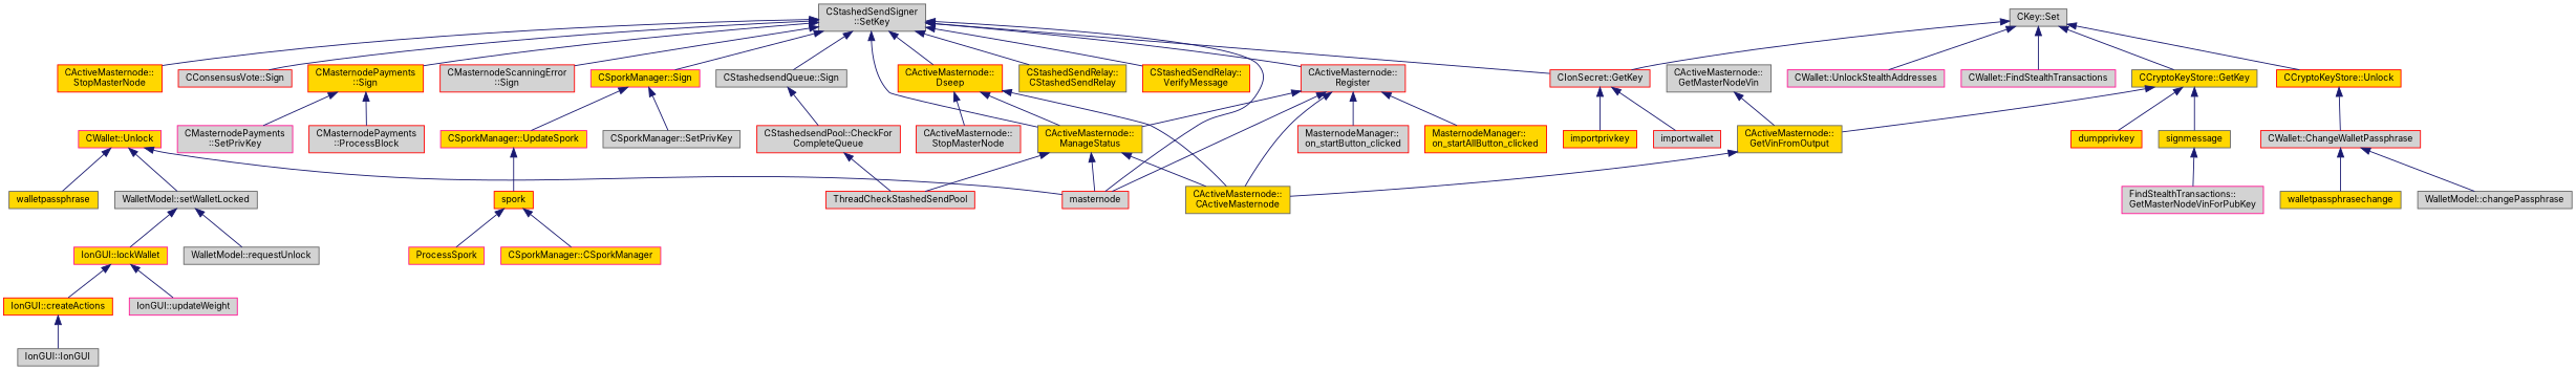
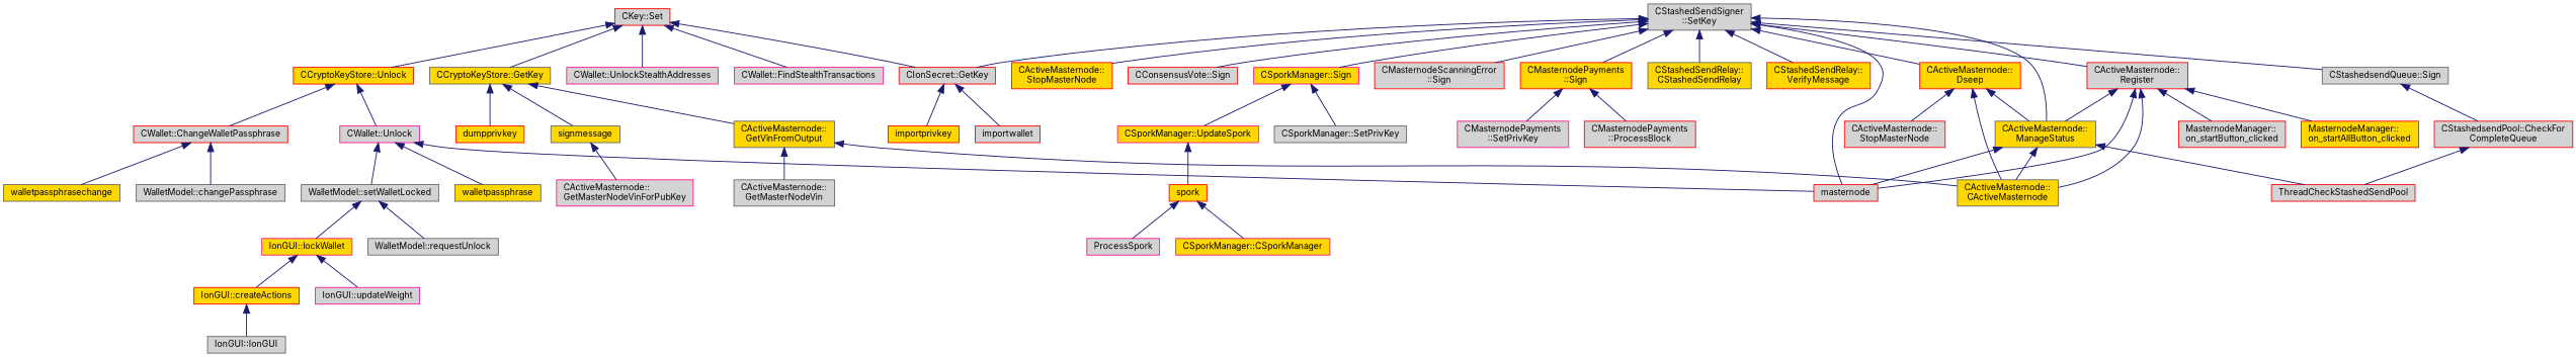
  digraph {
    fontname=Inter
    rankdir=TB
    node [color=red fillcolor=lightgrey fontname=Inter fontsize=10 shape=record style=filled]
    edge [color=midnightblue dir=back fontname=Inter fontsize=10 labelfontname=Helvetica labelfontsize=10 style=solid]
-   n1 [color=gray40 fontcolor=black height=0.2 label="CKey::Set" width=0.4]
+   n1 [fontcolor=black height=0.2 label="CKey::Set" width=0.4]
    n2 [height=0.2 label="CIonSecret::GetKey" width=0.4]
    n3 [fillcolor=gold height=0.2 label="CCryptoKeyStore::Unlock" width=0.4]
    n4 [color=gray40 fillcolor=gold height=0.2 label="CCryptoKeyStore::GetKey" width=0.4]
    n5 [color=deeppink height=0.2 label="CWallet::UnlockStealthAddresses" width=0.4]
    n6 [color=deeppink height=0.2 label="CWallet::FindStealthTransactions" width=0.4]
    n7 [fillcolor=gold height=0.2 label=importprivkey width=0.4]
    n8 [height=0.2 label=importwallet width=0.4]
-   n9 [color=deeppink fillcolor=gold height=0.2 label="CWallet::Unlock" width=0.4]
+   n9 [color=deeppink height=0.2 label="CWallet::Unlock" width=0.4]
    n10 [height=0.2 label="CWallet::ChangeWalletPassphrase" width=0.4]
    n11 [color=gray40 fillcolor=gold height=0.2 label="CActiveMasternode::\lGetVinFromOutput" width=0.4]
    n12 [fillcolor=gold height=0.2 label=dumpprivkey width=0.4]
    n13 [color=gray40 fillcolor=gold height=0.2 label=signmessage width=0.4]
    n14 [color=gray40 height=0.2 label="CStashedSendSigner\l::SetKey" width=0.4]
    n15 [color=gray40 fillcolor=gold height=0.2 label="CActiveMasternode::\lManageStatus" width=0.4]
    n16 [height=0.2 label=masternode width=0.4]
    n17 [fillcolor=gold height=0.2 label="CActiveMasternode::\lStopMasterNode" width=0.4]
    n18 [fillcolor=gold height=0.2 label="CActiveMasternode::\lDseep" width=0.4]
    n19 [height=0.2 label="CActiveMasternode::\lRegister" width=0.4]
    n20 [height=0.2 label="CConsensusVote::Sign" width=0.4]
    n21 [fillcolor=gold height=0.2 label="CMasternodePayments\l::Sign" width=0.4]
    n22 [height=0.2 label="CMasternodeScanningError\l::Sign" width=0.4]
    n23 [color=deeppink fillcolor=gold height=0.2 label="CSporkManager::Sign" width=0.4]
    n24 [color=gray40 fillcolor=gold height=0.2 label="CStashedSendRelay::\lCStashedSendRelay" width=0.4]
    n25 [fillcolor=gold height=0.2 label="CStashedSendRelay::\lVerifyMessage" width=0.4]
    n26 [color=gray40 height=0.2 label="CStashedsendQueue::Sign" width=0.4]
    n27 [color=gray40 fillcolor=gold height=0.2 label="CActiveMasternode::\lCActiveMasternode" width=0.4]
    n28 [height=0.2 label=ThreadCheckStashedSendPool width=0.4]
    n29 [height=0.2 label="CActiveMasternode::\lStopMasterNode" width=0.4]
    n30 [height=0.2 label="MasternodeManager::\lon_startButton_clicked" width=0.4]
    n31 [fillcolor=gold height=0.2 label="MasternodeManager::\lon_startAllButton_clicked" width=0.4]
    n32 [height=0.2 label="CMasternodePayments\l::ProcessBlock" width=0.4]
    n33 [color=deeppink height=0.2 label="CMasternodePayments\l::SetPrivKey" width=0.4]
    n34 [color=deeppink fillcolor=gold height=0.2 label="CSporkManager::UpdateSpork" width=0.4]
    n35 [color=gray40 height=0.2 label="CSporkManager::SetPrivKey" width=0.4]
    n36 [height=0.2 label="CStashedsendPool::CheckFor\lCompleteQueue" width=0.4]
    n37 [fillcolor=gold height=0.2 label=spork width=0.4]
-   n38 [color=deeppink fillcolor=gold height=0.2 label=ProcessSpork width=0.4]
+   n38 [color=deeppink height=0.2 label=ProcessSpork width=0.4]
    n39 [color=deeppink fillcolor=gold height=0.2 label="CSporkManager::CSporkManager" width=0.4]
    n40 [color=gray40 height=0.2 label="WalletModel::setWalletLocked" width=0.4]
    n41 [color=gray40 fillcolor=gold height=0.2 label=walletpassphrase width=0.4]
    n42 [color=gray40 height=0.2 label="WalletModel::changePassphrase" width=0.4]
    n43 [color=gray40 fillcolor=gold height=0.2 label=walletpassphrasechange width=0.4]
    n44 [color=deeppink fillcolor=gold height=0.2 label="IonGUI::lockWallet" width=0.4]
    n45 [color=gray40 height=0.2 label="WalletModel::requestUnlock" width=0.4]
    n46 [fillcolor=gold height=0.2 label="IonGUI::createActions" width=0.4]
    n47 [color=deeppink height=0.2 label="IonGUI::updateWeight" width=0.4]
    n48 [color=gray40 height=0.2 label="IonGUI::IonGUI" width=0.4]
    n49 [color=gray40 height=0.2 label="CActiveMasternode::\lGetMasterNodeVin" width=0.4]
-   n50 [color=deeppink height=0.2 label="FindStealthTransactions::\lGetMasterNodeVinForPubKey" width=0.4]
+   n50 [color=deeppink height=0.2 label="CActiveMasternode::\lGetMasterNodeVinForPubKey" width=0.4]
    n1 -> n2
    n1 -> n3
    n1 -> n4
    n1 -> n5
    n1 -> n6
    n2 -> n7
    n2 -> n8
+   n3 -> n9
    n3 -> n10
    n4 -> n11
    n4 -> n12
    n4 -> n13
    n9 -> n16
    n9 -> n40
    n9 -> n41
    n10 -> n42
    n10 -> n43
    n11 -> n27
-   n49 -> n11
+   n11 -> n49
    n13 -> n50
    n14 -> n2
    n14 -> n15
    n14 -> n16
    n14 -> n17
    n14 -> n18
    n14 -> n19
    n14 -> n20
    n14 -> n21
    n14 -> n22
    n14 -> n23
    n14 -> n24
    n14 -> n25
    n14 -> n26
    n15 -> n16
    n15 -> n27
    n15 -> n28
    n18 -> n15
    n18 -> n27
    n18 -> n29
    n19 -> n15
    n19 -> n16
    n19 -> n27
    n19 -> n30
    n19 -> n31
    n21 -> n32
    n21 -> n33
    n23 -> n34
    n23 -> n35
    n26 -> n36
    n34 -> n37
    n36 -> n28
    n37 -> n38
    n37 -> n39
    n40 -> n44
    n40 -> n45
    n44 -> n46
    n44 -> n47
    n46 -> n48
  }
